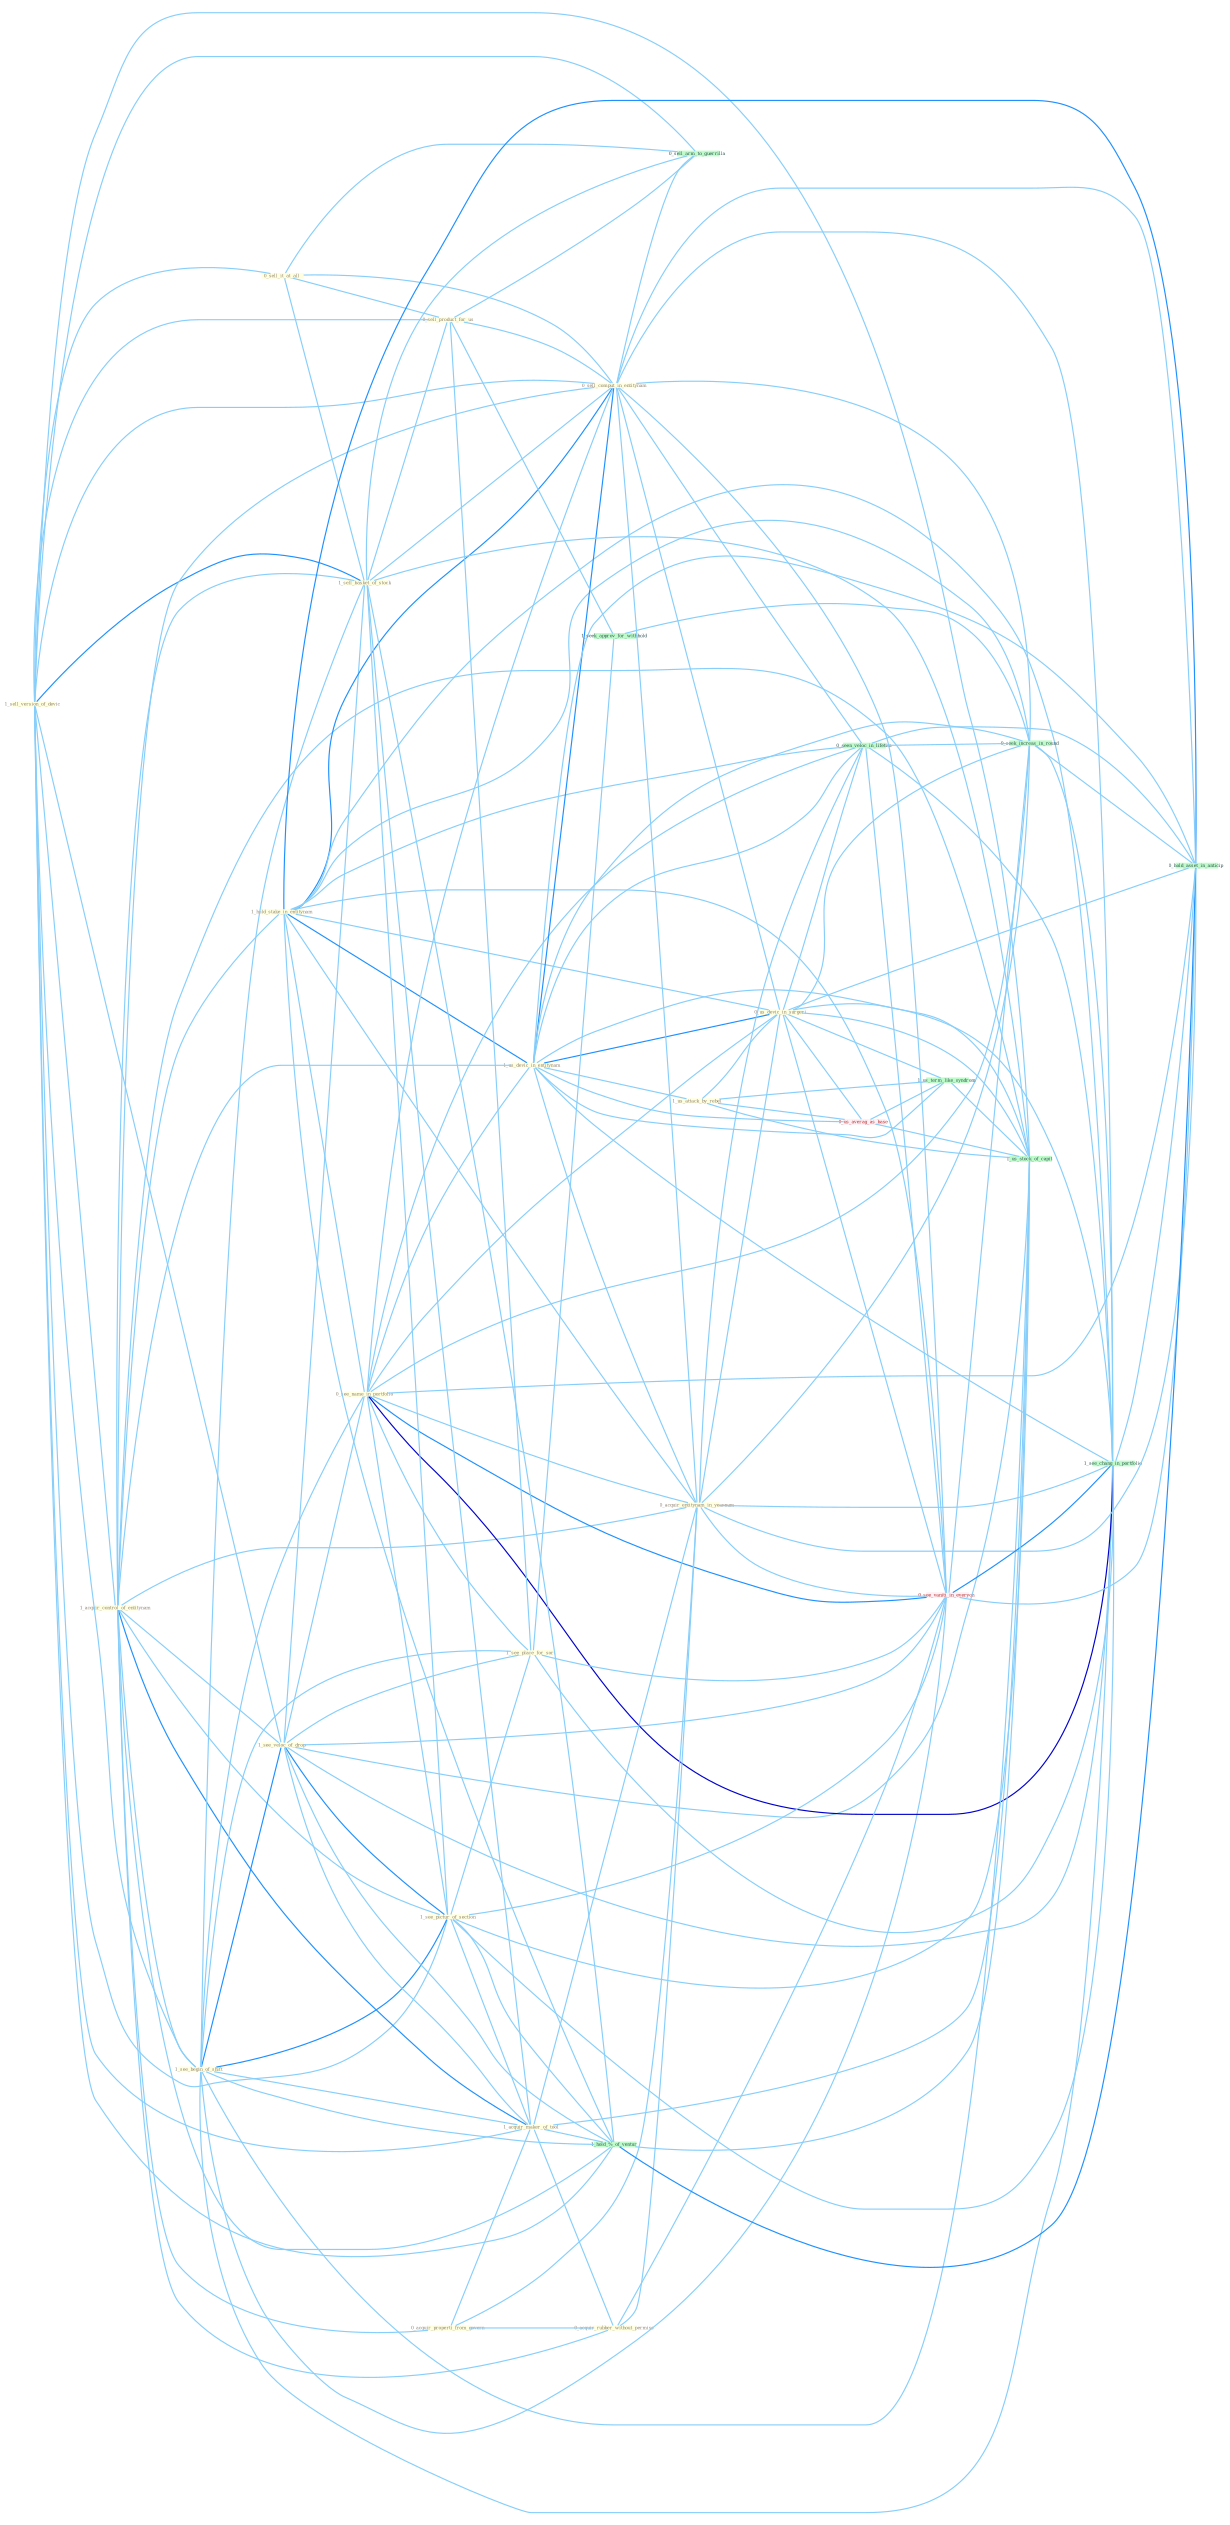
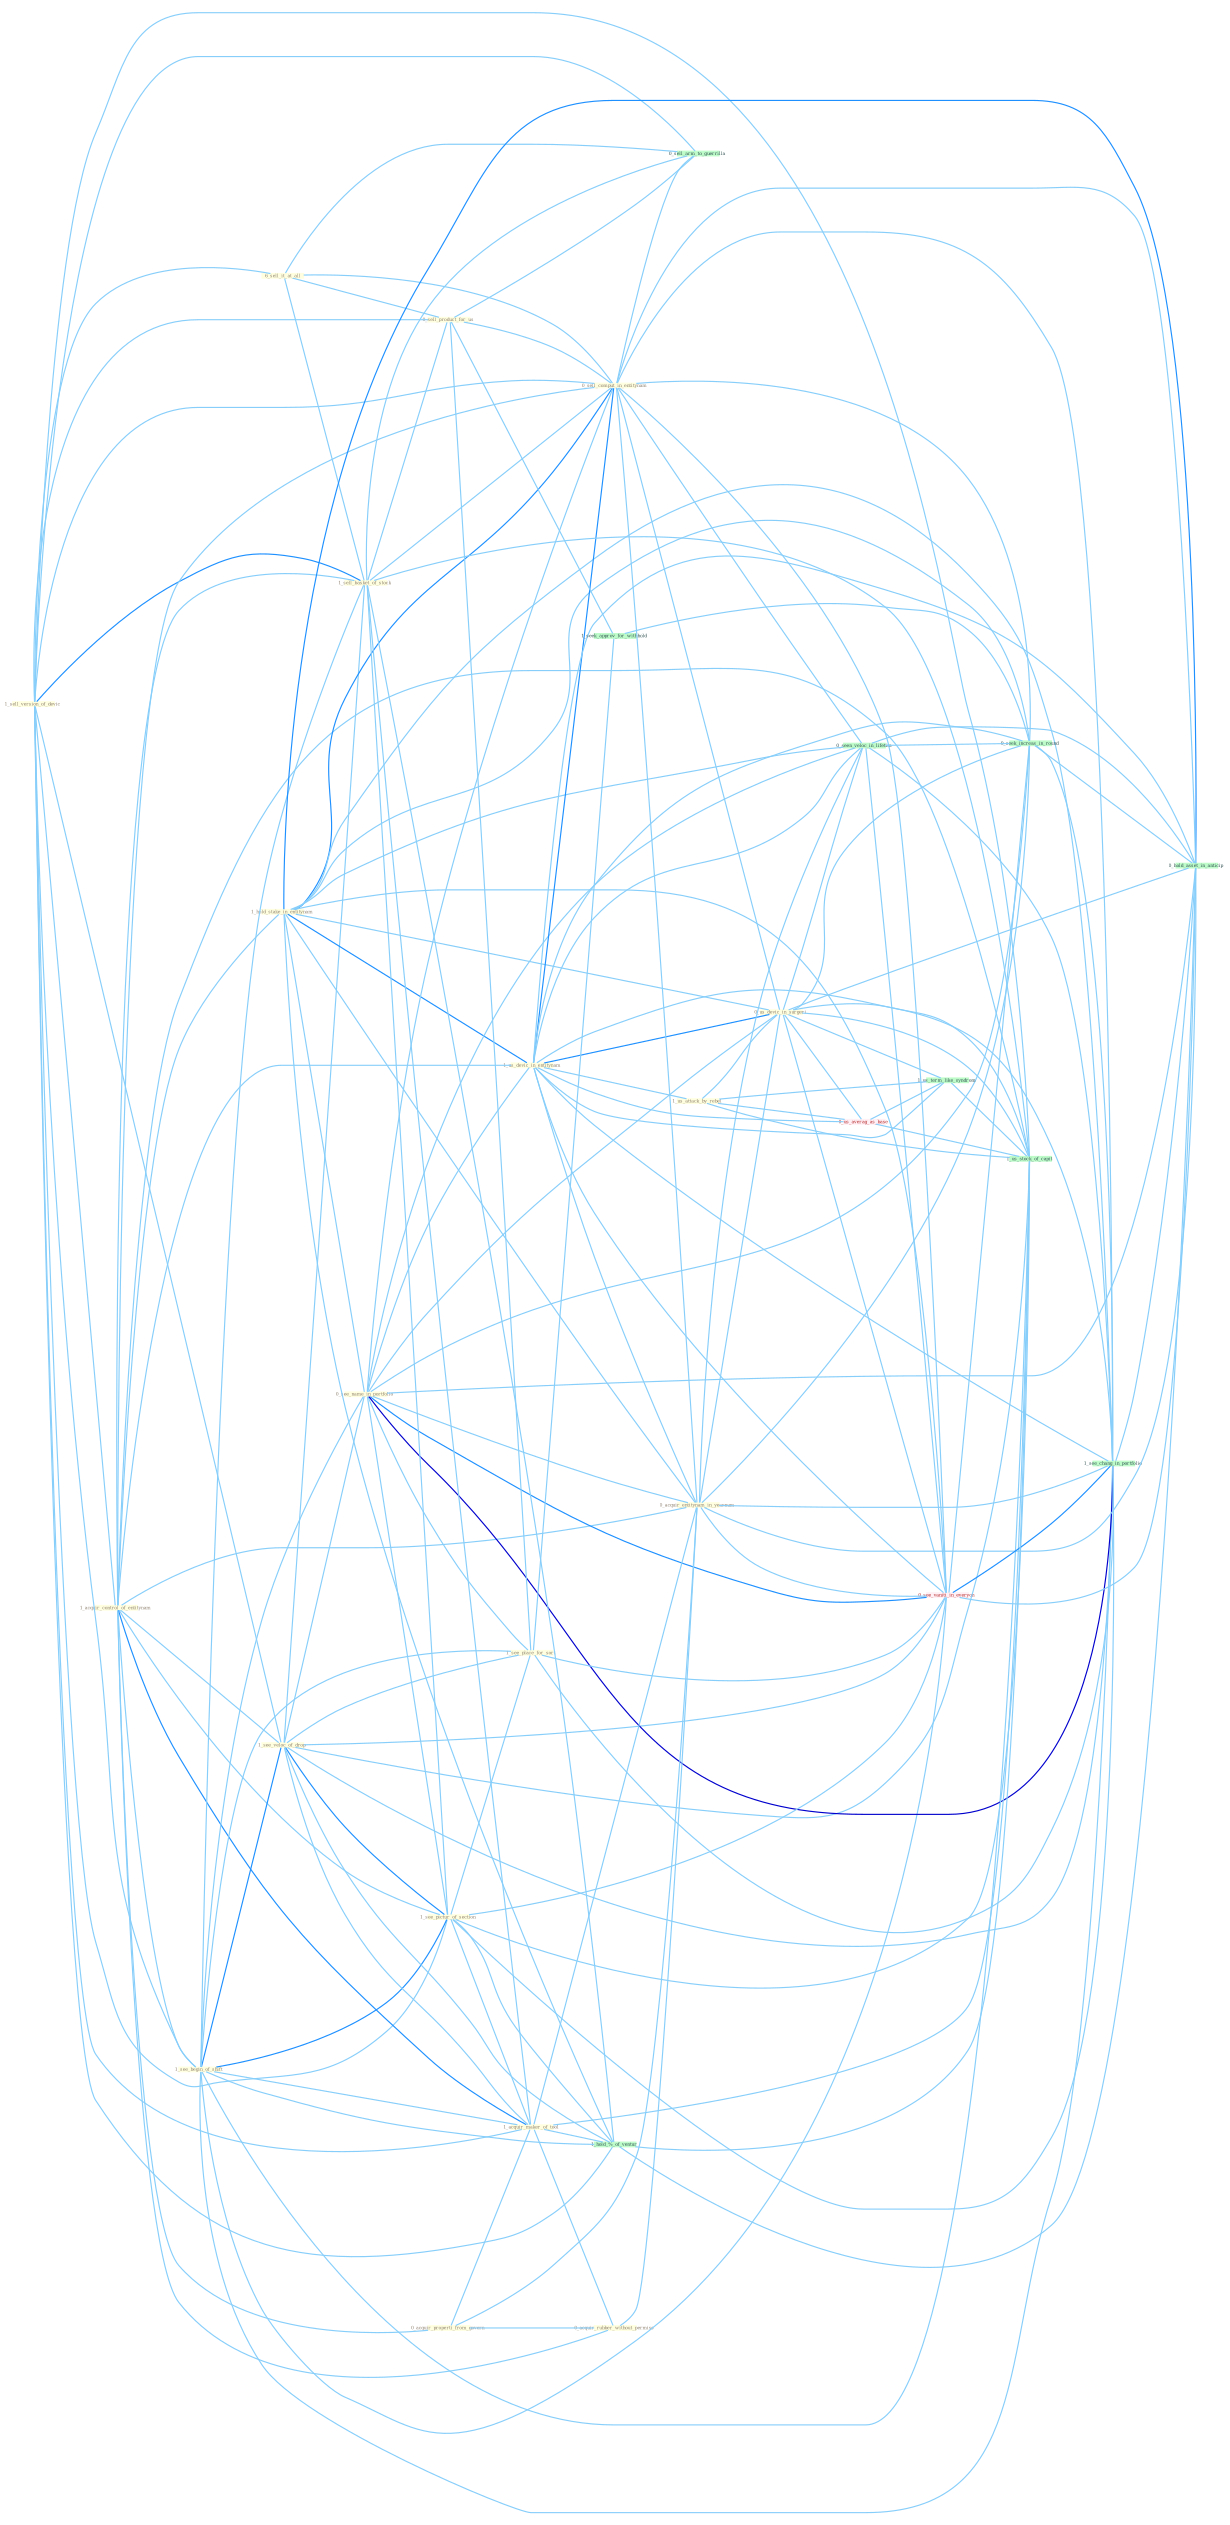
  graph {
    rankdir=LR
    node [color="#ffffe0" fixedsize=true fontcolor="#8b7d6b" fontsize=4 shape=polygon style=filled]
    edge [color="#87cefa" w=1]
    "1_sell_version_of_devic " [height=.06 width=.5]
    "1_acquir_control_of_entitynam " [height=.06 width=.5]
-   "0_sell_it_at_all " [height=.06 width=.5]
+   "0_sell_it_at_all " [height=.06 width=.5 label="6_sell_it_at_all"]
    "1_see_begin_of_shift " [height=.06 width=.5]
    "1_see_veloc_of_drop " [height=.06 width=.5]
    "1_hold_stake_in_entitynam " [height=.06 width=.5]
    "0_see_name_in_portfolio " [height=.06 width=.5]
    n8 [height=.06 label="1_us_devic_in_entitynam" width=.5]
    "1_sell_basket_of_stock " [height=.06 width=.5]
    "0_sell_product_for_us " [height=.06 width=.5]
    "0_acquir_properti_from_govern " [height=.06 width=.5]
    "1_see_pictur_of_section " [height=.06 width=.5]
    "0_sell_comput_in_entitynam " [height=.06 width=.5]
    "1_acquir_maker_of_tool " [height=.06 width=.5]
    "0_acquir_rubber_without_permiss " [height=.06 width=.5]
    "0_acquir_entitynam_in_yearnum " [height=.06 width=.5]
    "1_us_attack_by_rebel " [height=.06 width=.5]
    "1_see_place_for_sort " [height=.06 width=.5]
    "0_us_devic_in_surgeri " [height=.06 width=.5]
    "0_us_averag_as_base " [color="#fff0f5" fontcolor="#b22222" height=.06 width=.5]
    "0_see_vaniti_in_everyon " [color="#fff0f5" fontcolor="#b22222" height=.06 width=.5]
    "1_hold_%_of_ventur " [color="#BDFCC9" fontcolor="#2f4f4f" height=.06 width=.5]
    "0_sell_arm_to_guerrilla " [color="#BDFCC9" fontcolor="#2f4f4f" height=.06 width=.5]
    "1_us_stock_of_capit " [color="#BDFCC9" fontcolor="#2f4f4f" height=.06 width=.5]
    "1_see_chang_in_portfolio " [color="#BDFCC9" fontcolor="#2f4f4f" height=.06 width=.5]
    "0_seek_increas_in_round " [color="#BDFCC9" fontcolor="#2f4f4f" height=.06 width=.5]
    n27 [color="#BDFCC9" fontcolor="#2f4f4f" height=.06 label="0_seen_veloc_in_lifetim" width=.5]
    "0_hold_asset_in_anticip " [color="#BDFCC9" fontcolor="#2f4f4f" height=.06 width=.5]
    "1_us_term_like_syndrom " [color="#BDFCC9" fontcolor="#2f4f4f" height=.06 width=.5]
    "1_seek_approv_for_withhold " [color="#BDFCC9" fontcolor="#2f4f4f" height=.06 width=.5]
    subgraph sub_1 {
      "1_sell_version_of_devic "
      "1_acquir_control_of_entitynam "
      "0_sell_it_at_all "
      "1_see_begin_of_shift "
      "1_see_veloc_of_drop "
      "1_hold_stake_in_entitynam "
      "0_see_name_in_portfolio "
      n8
      "1_sell_basket_of_stock "
      "0_sell_product_for_us "
      "0_acquir_properti_from_govern "
      "1_see_pictur_of_section "
      "0_sell_comput_in_entitynam "
      "1_acquir_maker_of_tool "
      "0_acquir_rubber_without_permiss "
      "0_acquir_entitynam_in_yearnum "
      "1_us_attack_by_rebel "
      "1_see_place_for_sort "
      "0_us_devic_in_surgeri "
    }
    subgraph sub_2 {
      "0_us_averag_as_base "
      "0_see_vaniti_in_everyon "
    }
    "1_sell_version_of_devic " -- "1_acquir_control_of_entitynam "
    "1_sell_version_of_devic " -- "0_sell_it_at_all "
    "1_sell_version_of_devic " -- "1_see_begin_of_shift "
    "1_sell_version_of_devic " -- "1_see_veloc_of_drop "
    "1_sell_version_of_devic " -- "1_sell_basket_of_stock " [color="#1e90ff" w=2]
    "1_sell_version_of_devic " -- "0_sell_product_for_us "
    "1_sell_version_of_devic " -- "1_see_pictur_of_section "
    "1_sell_version_of_devic " -- "0_sell_comput_in_entitynam "
    "1_sell_version_of_devic " -- "1_acquir_maker_of_tool "
    "1_sell_version_of_devic " -- "1_hold_%_of_ventur "
    "1_sell_version_of_devic " -- "0_sell_arm_to_guerrilla "
    "1_sell_version_of_devic " -- "1_us_stock_of_capit "
    "1_acquir_control_of_entitynam " -- "1_see_begin_of_shift "
    "1_acquir_control_of_entitynam " -- "1_see_veloc_of_drop "
    "1_acquir_control_of_entitynam " -- "1_hold_stake_in_entitynam "
    "1_acquir_control_of_entitynam " -- n8
    "1_acquir_control_of_entitynam " -- "1_sell_basket_of_stock "
    "1_acquir_control_of_entitynam " -- "0_acquir_properti_from_govern "
    "1_acquir_control_of_entitynam " -- "1_see_pictur_of_section "
    "1_acquir_control_of_entitynam " -- "0_sell_comput_in_entitynam "
    "1_acquir_control_of_entitynam " -- "1_acquir_maker_of_tool " [color="#1e90ff" w=2]
    "1_acquir_control_of_entitynam " -- "0_acquir_rubber_without_permiss "
    "1_acquir_control_of_entitynam " -- "0_acquir_entitynam_in_yearnum "
-   "1_acquir_control_of_entitynam " -- "1_hold_%_of_ventur "
    "1_acquir_control_of_entitynam " -- "1_us_stock_of_capit "
    "0_sell_it_at_all " -- "1_sell_basket_of_stock "
    "0_sell_it_at_all " -- "0_sell_product_for_us "
    "0_sell_it_at_all " -- "0_sell_comput_in_entitynam "
    "0_sell_it_at_all " -- "0_sell_arm_to_guerrilla "
    "1_see_begin_of_shift " -- "1_see_veloc_of_drop " [color="#1e90ff" w=2]
    "1_see_begin_of_shift " -- "0_see_name_in_portfolio "
    "1_see_begin_of_shift " -- "1_sell_basket_of_stock "
    "1_see_begin_of_shift " -- "1_see_pictur_of_section " [color="#1e90ff" w=2]
    "1_see_begin_of_shift " -- "1_acquir_maker_of_tool "
    "1_see_begin_of_shift " -- "1_see_place_for_sort "
    "1_see_begin_of_shift " -- "0_see_vaniti_in_everyon "
    "1_see_begin_of_shift " -- "1_hold_%_of_ventur "
    "1_see_begin_of_shift " -- "1_us_stock_of_capit "
    "1_see_begin_of_shift " -- "1_see_chang_in_portfolio "
    "1_see_veloc_of_drop " -- "0_see_name_in_portfolio "
    "1_see_veloc_of_drop " -- "1_sell_basket_of_stock "
    "1_see_veloc_of_drop " -- "1_see_pictur_of_section " [color="#1e90ff" w=2]
    "1_see_veloc_of_drop " -- "1_acquir_maker_of_tool "
    "1_see_veloc_of_drop " -- "1_see_place_for_sort "
    "1_see_veloc_of_drop " -- "0_see_vaniti_in_everyon "
    "1_see_veloc_of_drop " -- "1_hold_%_of_ventur "
    "1_see_veloc_of_drop " -- "1_us_stock_of_capit "
    "1_see_veloc_of_drop " -- "1_see_chang_in_portfolio "
    "1_hold_stake_in_entitynam " -- "0_see_name_in_portfolio "
    "1_hold_stake_in_entitynam " -- n8 [color="#1e90ff" w=2]
    "1_hold_stake_in_entitynam " -- "0_sell_comput_in_entitynam " [color="#1e90ff" w=2]
    "1_hold_stake_in_entitynam " -- "0_acquir_entitynam_in_yearnum "
    "1_hold_stake_in_entitynam " -- "0_us_devic_in_surgeri "
    "1_hold_stake_in_entitynam " -- "0_see_vaniti_in_everyon "
    "1_hold_stake_in_entitynam " -- "1_hold_%_of_ventur "
    "1_hold_stake_in_entitynam " -- "1_see_chang_in_portfolio "
    "1_hold_stake_in_entitynam " -- "0_seek_increas_in_round "
    "1_hold_stake_in_entitynam " -- n27
    "1_hold_stake_in_entitynam " -- "0_hold_asset_in_anticip " [color="#1e90ff" w=2]
    "0_see_name_in_portfolio " -- n8
    "0_see_name_in_portfolio " -- "1_see_pictur_of_section "
    "0_see_name_in_portfolio " -- "0_sell_comput_in_entitynam "
    "0_see_name_in_portfolio " -- "0_acquir_entitynam_in_yearnum "
    "0_see_name_in_portfolio " -- "1_see_place_for_sort "
    "0_see_name_in_portfolio " -- "0_us_devic_in_surgeri "
    "0_see_name_in_portfolio " -- "0_see_vaniti_in_everyon " [color="#1e90ff" w=2]
    "0_see_name_in_portfolio " -- "1_see_chang_in_portfolio " [color="#0000cd" w=3]
    "0_see_name_in_portfolio " -- "0_seek_increas_in_round "
    "0_see_name_in_portfolio " -- n27
    "0_see_name_in_portfolio " -- "0_hold_asset_in_anticip "
    n8 -- "0_sell_comput_in_entitynam " [color="#1e90ff" w=2]
    n8 -- "0_acquir_entitynam_in_yearnum "
    n8 -- "1_us_attack_by_rebel "
    n8 -- "0_us_devic_in_surgeri " [color="#1e90ff" w=2]
    n8 -- "0_us_averag_as_base "
-   "0_acquir_rubber_without_permiss " -- "0_see_vaniti_in_everyon "
+   n8 -- "0_see_vaniti_in_everyon "
    n8 -- "1_us_stock_of_capit "
    n8 -- "1_see_chang_in_portfolio "
    n8 -- "0_seek_increas_in_round "
    n8 -- n27
    n8 -- "0_hold_asset_in_anticip "
    n8 -- "1_us_term_like_syndrom "
    "1_sell_basket_of_stock " -- "0_sell_product_for_us "
    "1_sell_basket_of_stock " -- "1_see_pictur_of_section "
    "1_sell_basket_of_stock " -- "0_sell_comput_in_entitynam "
    "1_sell_basket_of_stock " -- "1_acquir_maker_of_tool "
    "1_sell_basket_of_stock " -- "1_hold_%_of_ventur "
    "1_sell_basket_of_stock " -- "0_sell_arm_to_guerrilla "
    "1_sell_basket_of_stock " -- "1_us_stock_of_capit "
    "0_sell_product_for_us " -- "0_sell_comput_in_entitynam "
    "0_sell_product_for_us " -- "1_see_place_for_sort "
    "0_sell_product_for_us " -- "0_sell_arm_to_guerrilla "
    "0_sell_product_for_us " -- "1_seek_approv_for_withhold "
    "0_acquir_properti_from_govern " -- "1_acquir_maker_of_tool "
    "0_acquir_properti_from_govern " -- "0_acquir_rubber_without_permiss "
    "0_acquir_properti_from_govern " -- "0_acquir_entitynam_in_yearnum "
    "1_see_pictur_of_section " -- "1_acquir_maker_of_tool "
    "1_see_pictur_of_section " -- "1_see_place_for_sort "
    "1_see_pictur_of_section " -- "0_see_vaniti_in_everyon "
    "1_see_pictur_of_section " -- "1_hold_%_of_ventur "
    "1_see_pictur_of_section " -- "1_us_stock_of_capit "
    "1_see_pictur_of_section " -- "1_see_chang_in_portfolio "
    "0_sell_comput_in_entitynam " -- "0_acquir_entitynam_in_yearnum "
    "0_sell_comput_in_entitynam " -- "0_us_devic_in_surgeri "
    "0_sell_comput_in_entitynam " -- "0_see_vaniti_in_everyon "
    "0_sell_comput_in_entitynam " -- "0_sell_arm_to_guerrilla "
    "0_sell_comput_in_entitynam " -- "1_see_chang_in_portfolio "
    "0_sell_comput_in_entitynam " -- "0_seek_increas_in_round "
    "0_sell_comput_in_entitynam " -- n27
    "0_sell_comput_in_entitynam " -- "0_hold_asset_in_anticip "
    "1_acquir_maker_of_tool " -- "0_acquir_rubber_without_permiss "
    "1_acquir_maker_of_tool " -- "0_acquir_entitynam_in_yearnum "
    "1_acquir_maker_of_tool " -- "1_hold_%_of_ventur "
    "1_acquir_maker_of_tool " -- "1_us_stock_of_capit "
    "0_acquir_rubber_without_permiss " -- "0_acquir_entitynam_in_yearnum "
    "0_acquir_entitynam_in_yearnum " -- "0_us_devic_in_surgeri "
    "0_acquir_entitynam_in_yearnum " -- "0_see_vaniti_in_everyon "
    "0_acquir_entitynam_in_yearnum " -- "1_see_chang_in_portfolio "
    "0_acquir_entitynam_in_yearnum " -- "0_seek_increas_in_round "
    "0_acquir_entitynam_in_yearnum " -- n27
    "0_acquir_entitynam_in_yearnum " -- "0_hold_asset_in_anticip "
    "1_us_attack_by_rebel " -- "0_us_devic_in_surgeri "
    "1_us_attack_by_rebel " -- "0_us_averag_as_base "
    "1_us_attack_by_rebel " -- "1_us_stock_of_capit "
    "1_us_attack_by_rebel " -- "1_us_term_like_syndrom "
    "1_see_place_for_sort " -- "0_see_vaniti_in_everyon "
    "1_see_place_for_sort " -- "1_see_chang_in_portfolio "
    "1_see_place_for_sort " -- "1_seek_approv_for_withhold "
    "0_us_devic_in_surgeri " -- "0_us_averag_as_base "
    "0_us_devic_in_surgeri " -- "0_see_vaniti_in_everyon "
    "0_us_devic_in_surgeri " -- "1_us_stock_of_capit "
    "0_us_devic_in_surgeri " -- "1_see_chang_in_portfolio "
    "0_us_devic_in_surgeri " -- "0_seek_increas_in_round "
    "0_us_devic_in_surgeri " -- n27
    "0_us_devic_in_surgeri " -- "0_hold_asset_in_anticip "
    "0_us_devic_in_surgeri " -- "1_us_term_like_syndrom "
    "0_us_averag_as_base " -- "1_us_stock_of_capit "
    "0_us_averag_as_base " -- "1_us_term_like_syndrom "
    "0_see_vaniti_in_everyon " -- "1_see_chang_in_portfolio " [color="#1e90ff" w=2]
    "0_see_vaniti_in_everyon " -- "0_seek_increas_in_round "
    "0_see_vaniti_in_everyon " -- "0_hold_asset_in_anticip "
    "1_hold_%_of_ventur " -- "1_us_stock_of_capit "
-   "1_hold_%_of_ventur " -- "0_hold_asset_in_anticip " [color="#1e90ff"]
+   "1_hold_%_of_ventur " -- "0_hold_asset_in_anticip "
    "1_see_chang_in_portfolio " -- "0_hold_asset_in_anticip "
    "0_seek_increas_in_round " -- "1_see_chang_in_portfolio "
    "0_seek_increas_in_round " -- "0_hold_asset_in_anticip "
    n27 -- "0_see_vaniti_in_everyon "
    n27 -- "1_see_chang_in_portfolio "
    n27 -- "0_seek_increas_in_round "
    n27 -- "0_hold_asset_in_anticip "
    "1_us_term_like_syndrom " -- "1_us_stock_of_capit "
    "1_seek_approv_for_withhold " -- "0_seek_increas_in_round "
  }
